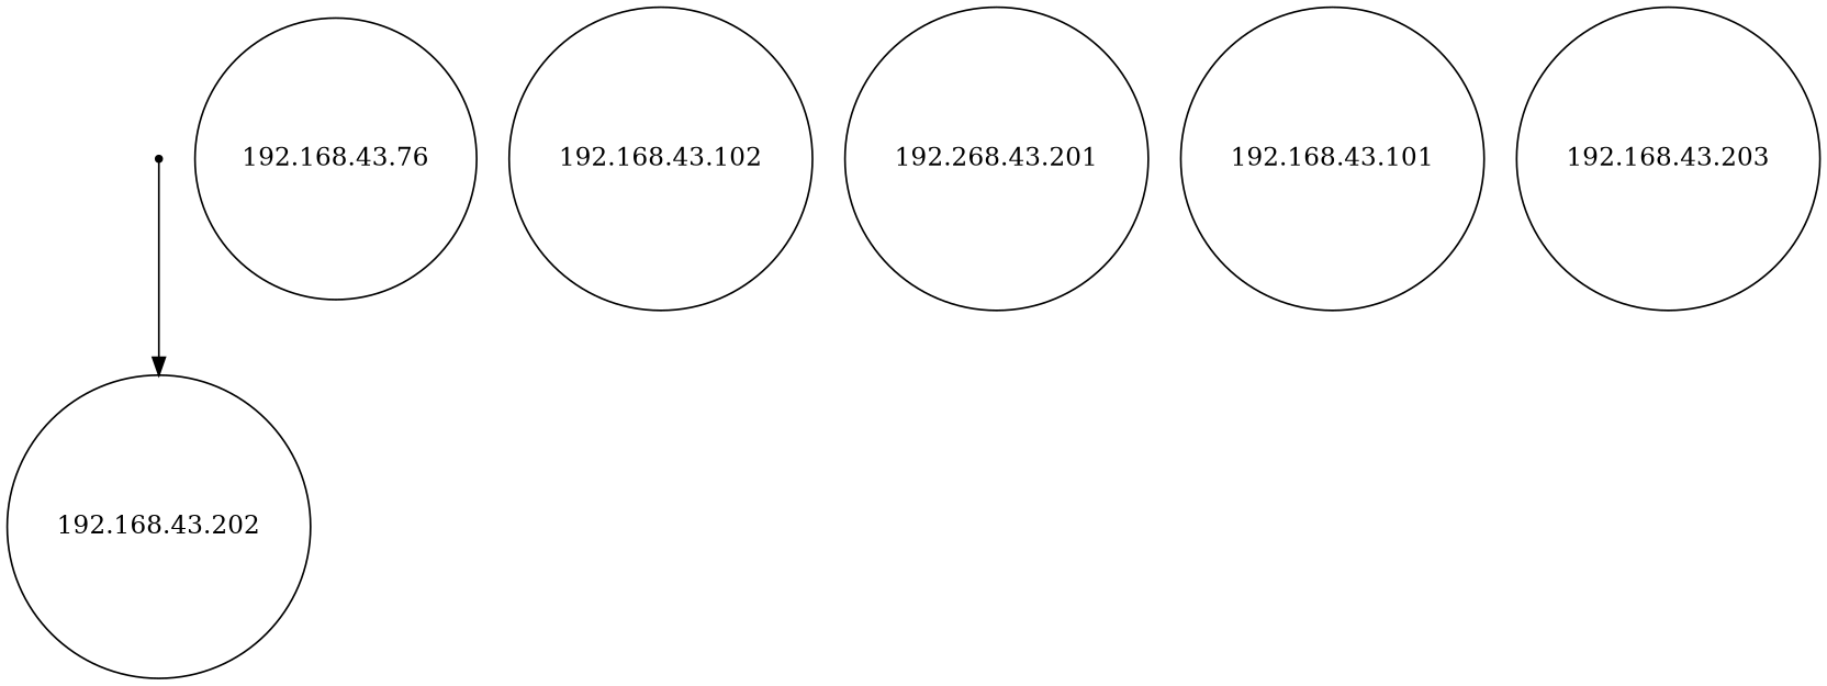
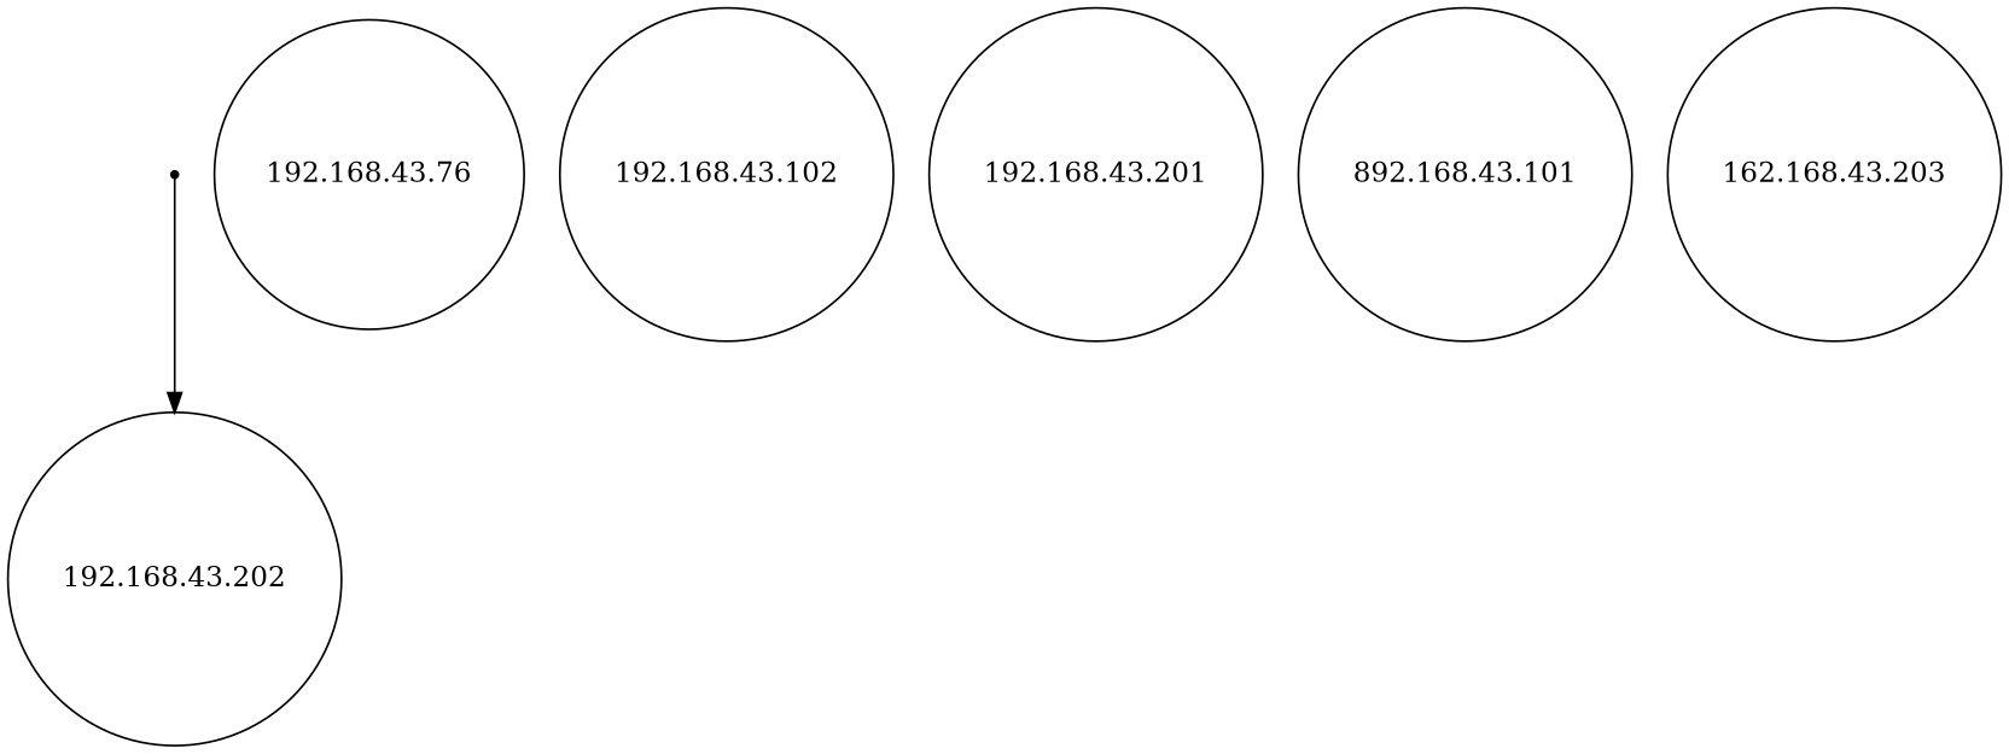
  digraph {
    node [shape=circle]
    S00 [shape=point]
    n2 [label="192.168.43.202"]
    n3 [label="192.168.43.76"]
    n4 [label="192.168.43.102"]
-   n5 [label="192.268.43.201"]
-   n6 [label="192.168.43.101"]
-   n7 [label="192.168.43.203"]
+   n5 [label="192.168.43.201"]
+   n6 [label="892.168.43.101"]
+   n7 [label="162.168.43.203"]
    S00 -> n2
  }
